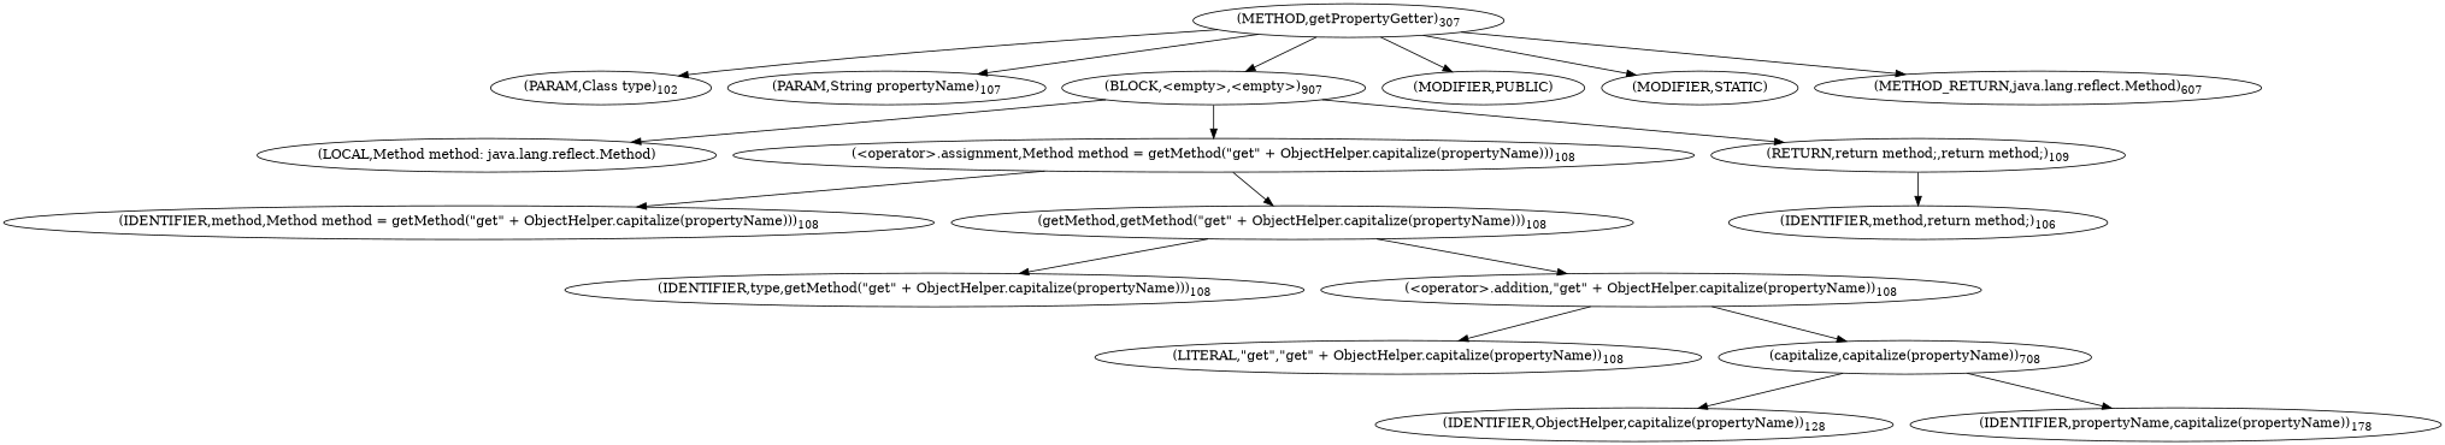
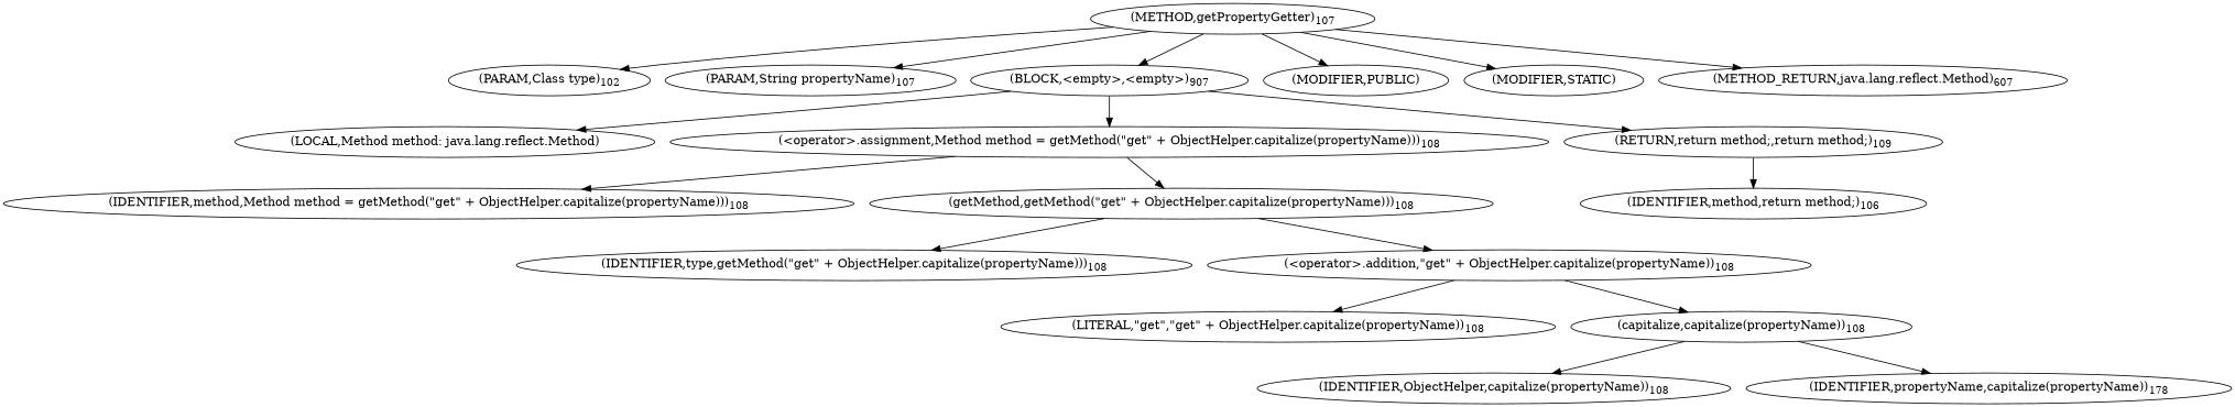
  digraph {
-   n1 [label=<(METHOD,getPropertyGetter)<SUB>307</SUB>>]
+   n1 [label=<(METHOD,getPropertyGetter)<SUB>107</SUB>>]
    n2 [label=<(PARAM,Class type)<SUB>102</SUB>>]
    n3 [label=<(PARAM,String propertyName)<SUB>107</SUB>>]
    n4 [label=<(BLOCK,&lt;empty&gt;,&lt;empty&gt;)<SUB>907</SUB>>]
    n5 [label=<(MODIFIER,PUBLIC)>]
    n6 [label=<(MODIFIER,STATIC)>]
    n7 [label=<(METHOD_RETURN,java.lang.reflect.Method)<SUB>607</SUB>>]
    n8 [label=<(LOCAL,Method method: java.lang.reflect.Method)>]
    n9 [label=<(&lt;operator&gt;.assignment,Method method = getMethod(&quot;get&quot; + ObjectHelper.capitalize(propertyName)))<SUB>108</SUB>>]
    n10 [label=<(RETURN,return method;,return method;)<SUB>109</SUB>>]
    n11 [label=<(IDENTIFIER,method,Method method = getMethod(&quot;get&quot; + ObjectHelper.capitalize(propertyName)))<SUB>108</SUB>>]
    n12 [label=<(getMethod,getMethod(&quot;get&quot; + ObjectHelper.capitalize(propertyName)))<SUB>108</SUB>>]
    n13 [label=<(IDENTIFIER,method,return method;)<SUB>106</SUB>>]
    n14 [label=<(IDENTIFIER,type,getMethod(&quot;get&quot; + ObjectHelper.capitalize(propertyName)))<SUB>108</SUB>>]
    n15 [label=<(&lt;operator&gt;.addition,&quot;get&quot; + ObjectHelper.capitalize(propertyName))<SUB>108</SUB>>]
    n16 [label=<(LITERAL,&quot;get&quot;,&quot;get&quot; + ObjectHelper.capitalize(propertyName))<SUB>108</SUB>>]
-   n17 [label=<(capitalize,capitalize(propertyName))<SUB>708</SUB>>]
-   n18 [label=<(IDENTIFIER,ObjectHelper,capitalize(propertyName))<SUB>128</SUB>>]
+   n17 [label=<(capitalize,capitalize(propertyName))<SUB>108</SUB>>]
+   n18 [label=<(IDENTIFIER,ObjectHelper,capitalize(propertyName))<SUB>108</SUB>>]
    n19 [label=<(IDENTIFIER,propertyName,capitalize(propertyName))<SUB>178</SUB>>]
    n1 -> n2
    n1 -> n3
    n1 -> n4
    n1 -> n5
    n1 -> n6
    n1 -> n7
    n4 -> n8
    n4 -> n9
    n4 -> n10
    n9 -> n11
    n9 -> n12
    n10 -> n13
    n12 -> n14
    n12 -> n15
    n15 -> n16
    n15 -> n17
    n17 -> n18
    n17 -> n19
  }
